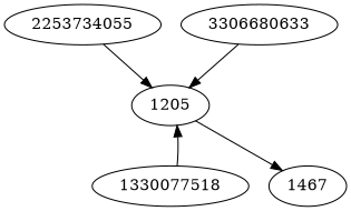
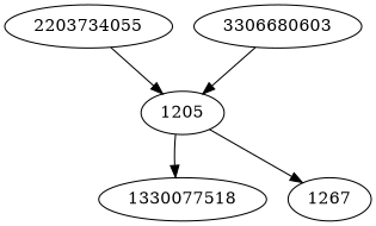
  strict digraph {
    n1 [label=1205]
-   2253734055
+   2253734055 [label=2203734055]
    1330077518
-   1267 [label=1467]
-   3306680603 [label=3306680633]
-   1330077518 -> n1
+   1267
+   3306680603
+   n1 -> 1330077518
    n1 -> 1267
    2253734055 -> n1
    3306680603 -> n1
  }
